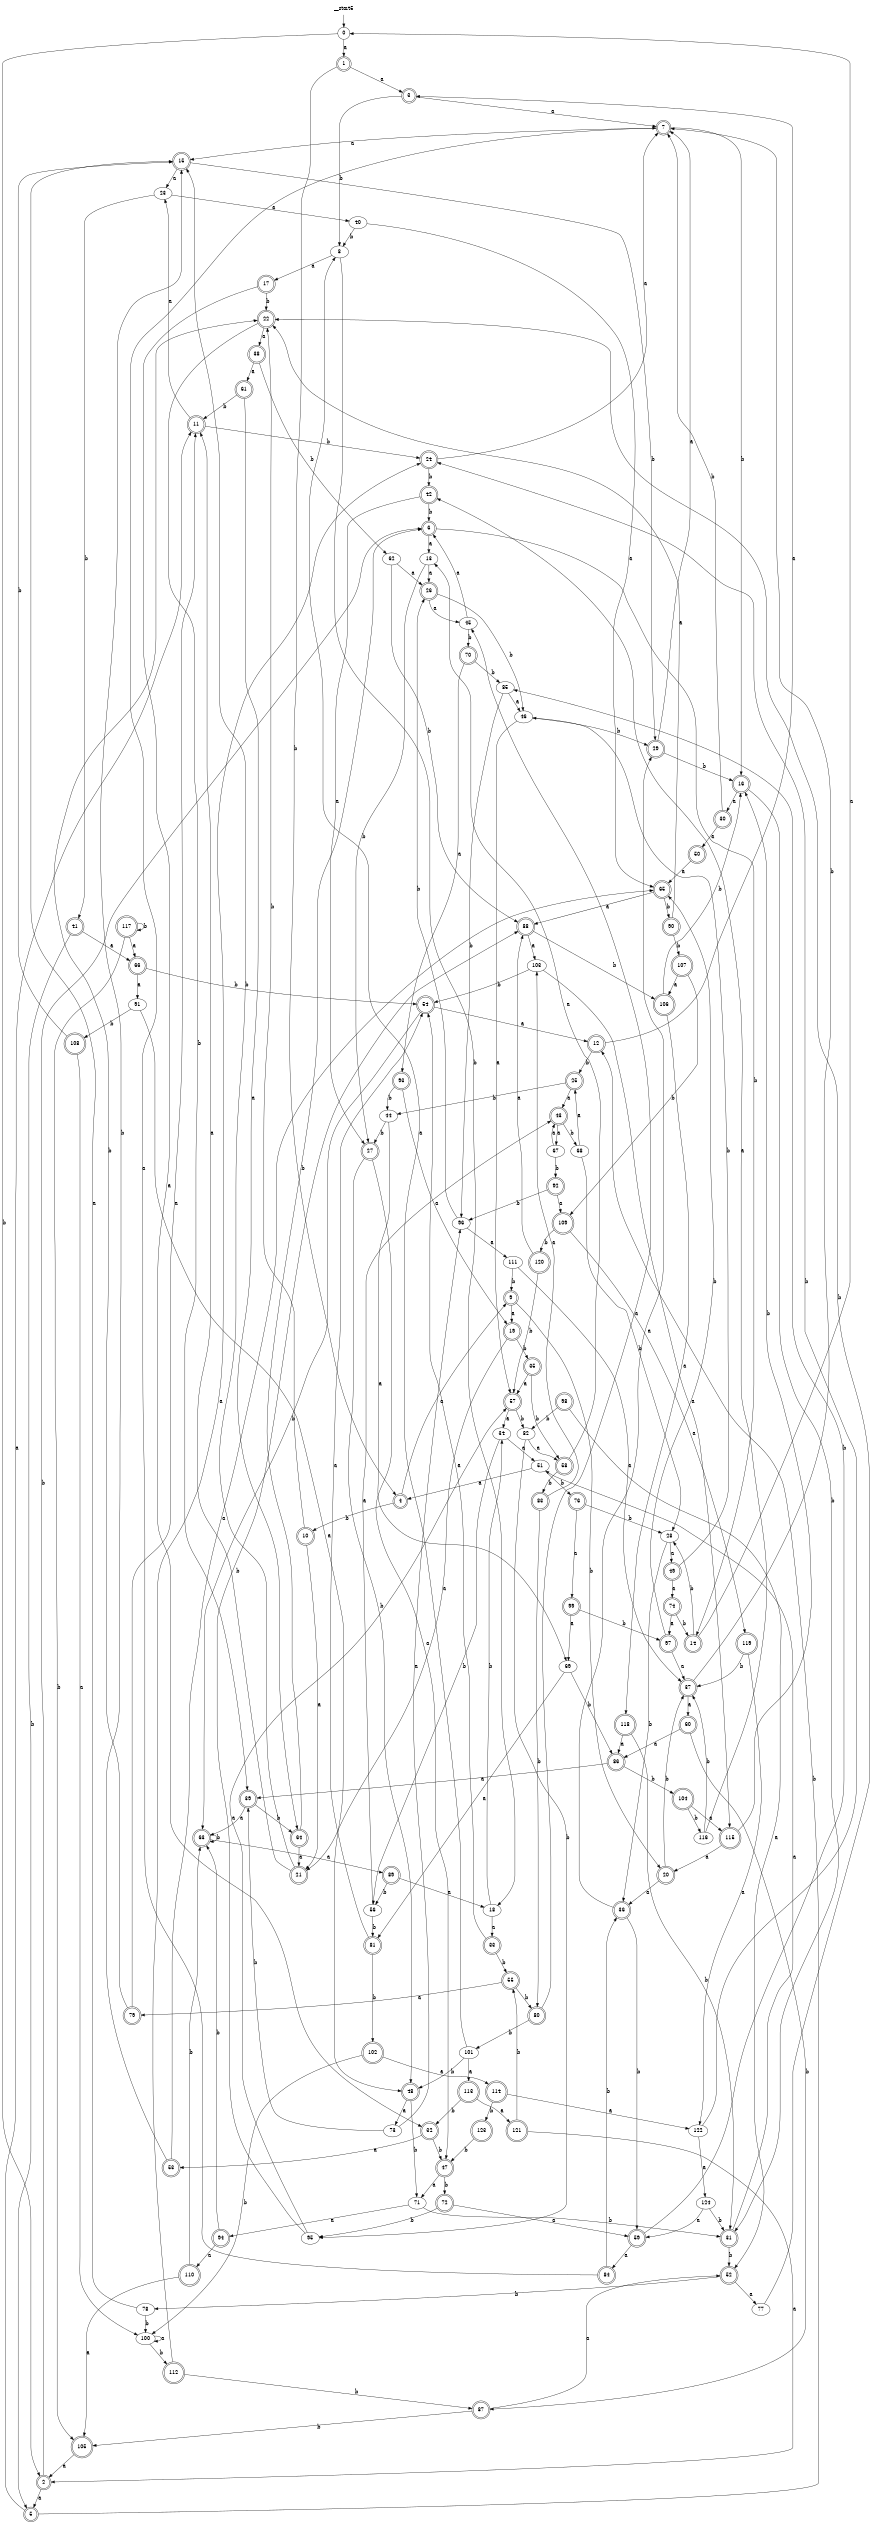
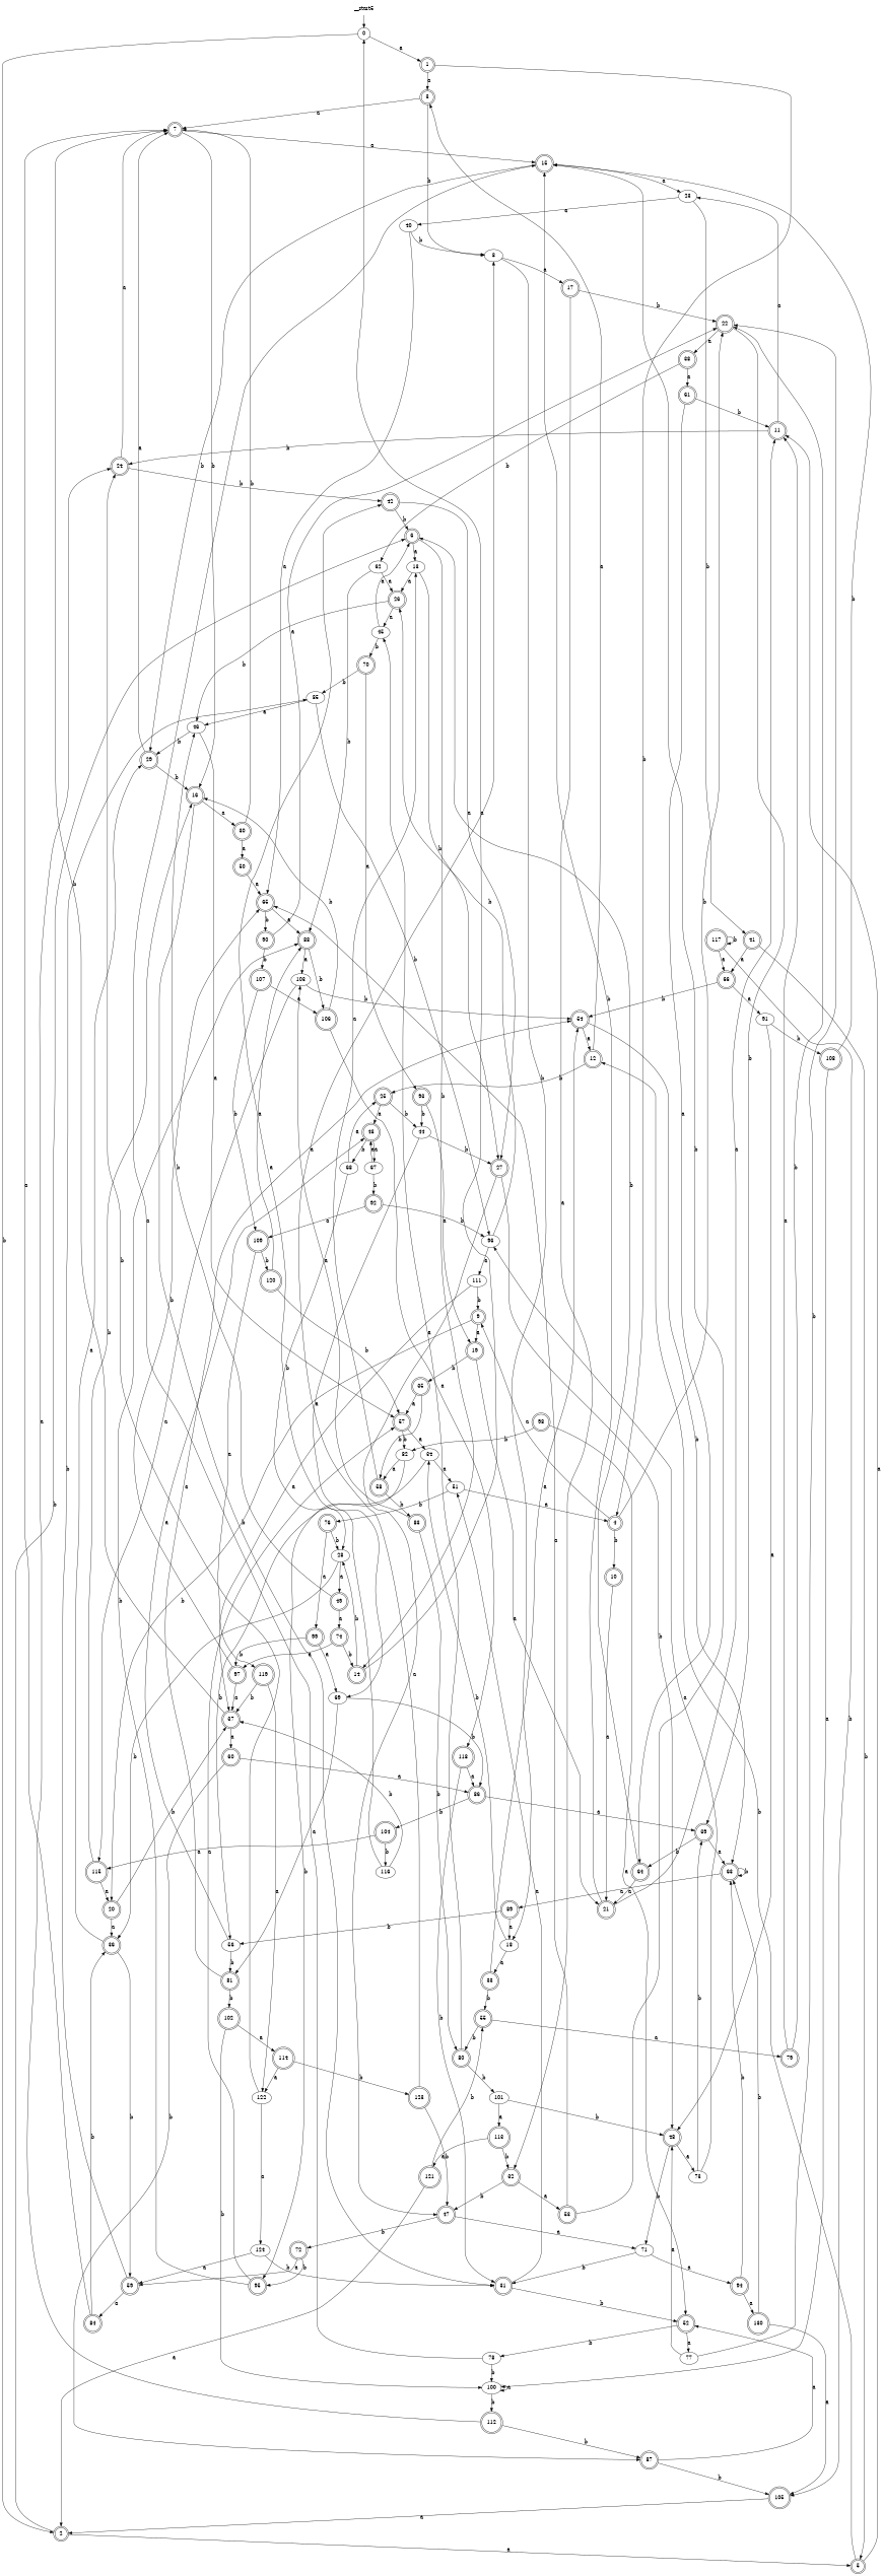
  digraph {
    node [shape=doublecircle]
    n1 [label=__start5 shape=none]
    0 [shape=circle]
    1
    2
    3
    4
    5
    6
    7
    8 [shape=""]
    9
    10
    11
    12
    13 [shape=""]
    14
    15
    16
    17
    18 [shape=""]
    19
    20
    21
    22
    23 [shape=""]
    24
    25
    26
    27
    28 [shape=""]
    29
    30
    31
    32
    33
    34 [shape=""]
    35
    36
    37
    38
    39
    40 [shape=""]
    41
    42
    43
    44 [shape=""]
    45 [shape=""]
    46 [shape=""]
    47
    48
    49
    50
    51 [shape=""]
    52
    53
    54
    55
    56 [shape=""]
    57
    58
    59
    60
    61
    62 [shape=""]
    63
    64
    65
    66
    67 [shape=""]
    68 [shape=""]
    69 [shape=""]
    70
    71 [shape=""]
    72
    73 [shape=""]
    74
    76
    77 [shape=""]
    78 [shape=""]
    79
    80
    81
    82 [shape=""]
    83
    84
    85 [shape=""]
    86
    87
    88
    89
    90
    91 [shape=""]
    92
    93
    94
-   95 [shape=""]
+   95
    96 [shape=""]
    97
    99
    100 [shape=""]
    101 [shape=""]
    102
    103 [shape=""]
    104
    105
    106
    107
    108
    109
-   110
+   110 [label=130]
    111 [shape=""]
    98
    112
    113
    114
    115
    116 [shape=""]
    118
    119
    120
    121
    122 [shape=""]
    123
    117
    124 [shape=""]
    n1 -> 0
    0 -> 1 [label=a]
    0 -> 2 [label=b]
    1 -> 3 [label=a]
    1 -> 4 [label=b]
    2 -> 5 [label=a]
    2 -> 6 [label=b]
    3 -> 7 [label=a]
    3 -> 8 [label=b]
    4 -> 9 [label=a]
    4 -> 10 [label=b]
    5 -> 11 [label=a]
    5 -> 12 [label=b]
    6 -> 13 [label=a]
    6 -> 14 [label=b]
    7 -> 15 [label=a]
    7 -> 16 [label=b]
    8 -> 17 [label=a]
    8 -> 18 [label=b]
    9 -> 19 [label=a]
    9 -> 20 [label=b]
    10 -> 21 [label=a]
-   10 -> 22 [label=b]
+   4 -> 22 [label=b]
    11 -> 23 [label=a]
    11 -> 24 [label=b]
    12 -> 3 [label=a]
    12 -> 25 [label=b]
    13 -> 26 [label=a]
    13 -> 27 [label=b]
    14 -> 0 [label=a]
    14 -> 28 [label=b]
    15 -> 23 [label=a]
    15 -> 29 [label=b]
    16 -> 30 [label=a]
    16 -> 31 [label=b]
    17 -> 22 [label=b]
    17 -> 32 [label=a]
    18 -> 33 [label=a]
    18 -> 34 [label=b]
    19 -> 21 [label=a]
    19 -> 35 [label=b]
    20 -> 36 [label=a]
    20 -> 37 [label=b]
    21 -> 11 [label=a]
    21 -> 15 [label=b]
    22 -> 38 [label=a]
    22 -> 39 [label=b]
    23 -> 40 [label=a]
    23 -> 41 [label=b]
    24 -> 7 [label=a]
    24 -> 42 [label=b]
    25 -> 43 [label=a]
    25 -> 44 [label=b]
    26 -> 45 [label=a]
    26 -> 46 [label=b]
    27 -> 47 [label=a]
    27 -> 48 [label=b]
    28 -> 36 [label=b]
    28 -> 49 [label=a]
    29 -> 7 [label=a]
    29 -> 16 [label=b]
    30 -> 7 [label=b]
    30 -> 50 [label=a]
    31 -> 51 [label=a]
    31 -> 52 [label=b]
    32 -> 47 [label=b]
    32 -> 53 [label=a]
    33 -> 54 [label=a]
    33 -> 55 [label=b]
    34 -> 51 [label=a]
    34 -> 56 [label=b]
    35 -> 57 [label=a]
    35 -> 58 [label=b]
    36 -> 29 [label=a]
    36 -> 59 [label=b]
    37 -> 7 [label=b]
    37 -> 60 [label=a]
    38 -> 61 [label=a]
    38 -> 62 [label=b]
    39 -> 63 [label=a]
    39 -> 64 [label=b]
    40 -> 8 [label=b]
    40 -> 65 [label=a]
    41 -> 5 [label=b]
    41 -> 66 [label=a]
    42 -> 6 [label=b]
    42 -> 27 [label=a]
    43 -> 67 [label=a]
    43 -> 68 [label=b]
    44 -> 27 [label=b]
    44 -> 69 [label=a]
    45 -> 6 [label=a]
    45 -> 70 [label=b]
    46 -> 29 [label=b]
    46 -> 57 [label=a]
    47 -> 71 [label=a]
    47 -> 72 [label=b]
    48 -> 71 [label=b]
    48 -> 73 [label=a]
    49 -> 46 [label=b]
    49 -> 74 [label=a]
    50 -> 65 [label=a]
    51 -> 4 [label=a]
    51 -> 76 [label=b]
    52 -> 77 [label=a]
    52 -> 78 [label=b]
    53 -> 15 [label=b]
    53 -> 65 [label=a]
    54 -> 12 [label=a]
    54 -> 63 [label=b]
    55 -> 79 [label=a]
    55 -> 80 [label=b]
    56 -> 43 [label=a]
    56 -> 81 [label=b]
    57 -> 34 [label=a]
    57 -> 82 [label=b]
    58 -> 13 [label=a]
    58 -> 83 [label=b]
    59 -> 84 [label=a]
    59 -> 85 [label=b]
    60 -> 86 [label=a]
    60 -> 87 [label=b]
    61 -> 11 [label=b]
    61 -> 64 [label=a]
    62 -> 26 [label=a]
    62 -> 88 [label=b]
    63 -> 63 [label=b]
    63 -> 89 [label=a]
    64 -> 6 [label=b]
    64 -> 21 [label=a]
    65 -> 88 [label=a]
    65 -> 90 [label=b]
    66 -> 54 [label=b]
    66 -> 91 [label=a]
    67 -> 43 [label=a]
    67 -> 92 [label=b]
    68 -> 25 [label=a]
    68 -> 28 [label=b]
    69 -> 81 [label=a]
    69 -> 86 [label=b]
    70 -> 85 [label=b]
    70 -> 93 [label=a]
    71 -> 31 [label=b]
    71 -> 94 [label=a]
    72 -> 59 [label=a]
    72 -> 95 [label=b]
    73 -> 39 [label=b]
    73 -> 96 [label=a]
    74 -> 14 [label=b]
    74 -> 97 [label=a]
    76 -> 28 [label=b]
    76 -> 99 [label=a]
    77 -> 22 [label=b]
+   77 -> 48 [label=a]
    78 -> 15 [label=a]
    78 -> 100 [label=b]
    79 -> 11 [label=a]
    79 -> 22 [label=b]
    80 -> 45 [label=a]
    80 -> 101 [label=b]
    81 -> 54 [label=a]
    81 -> 102 [label=b]
    82 -> 58 [label=a]
    82 -> 95 [label=b]
    83 -> 80 [label=b]
    83 -> 103 [label=a]
    84 -> 7 [label=a]
    84 -> 36 [label=b]
    85 -> 46 [label=a]
    85 -> 96 [label=b]
    86 -> 39 [label=a]
    86 -> 104 [label=b]
    87 -> 52 [label=a]
    87 -> 105 [label=b]
    88 -> 103 [label=a]
    88 -> 106 [label=b]
    89 -> 18 [label=a]
    89 -> 56 [label=b]
    90 -> 22 [label=a]
    90 -> 107 [label=b]
    91 -> 48 [label=a]
    91 -> 108 [label=b]
    92 -> 96 [label=b]
    92 -> 109 [label=a]
    93 -> 19 [label=a]
    93 -> 44 [label=b]
    94 -> 63 [label=b]
    94 -> 110 [label=a]
    95 -> 57 [label=a]
    95 -> 88 [label=b]
    96 -> 26 [label=b]
    96 -> 111 [label=a]
    97 -> 37 [label=a]
    97 -> 65 [label=b]
    99 -> 69 [label=a]
    99 -> 97 [label=b]
    100 -> 100 [label=a]
    100 -> 112 [label=b]
    101 -> 48 [label=b]
    101 -> 113 [label=a]
    102 -> 100 [label=b]
    102 -> 114 [label=a]
    103 -> 54 [label=b]
    103 -> 115 [label=a]
    104 -> 115 [label=a]
    104 -> 116 [label=b]
    105 -> 2 [label=a]
    106 -> 16 [label=b]
    106 -> 118 [label=a]
    107 -> 106 [label=a]
    107 -> 109 [label=b]
    108 -> 15 [label=b]
    108 -> 100 [label=a]
    109 -> 119 [label=a]
    109 -> 120 [label=b]
    110 -> 63 [label=b]
    110 -> 105 [label=a]
    111 -> 9 [label=b]
    111 -> 37 [label=a]
    98 -> 52 [label=a]
    98 -> 82 [label=b]
    112 -> 24 [label=a]
    112 -> 87 [label=b]
    113 -> 32 [label=b]
    113 -> 121 [label=a]
    114 -> 122 [label=a]
    114 -> 123 [label=b]
    115 -> 16 [label=b]
    115 -> 20 [label=a]
    116 -> 37 [label=b]
    116 -> 42 [label=a]
    118 -> 31 [label=b]
    118 -> 86 [label=a]
    119 -> 37 [label=b]
    119 -> 122 [label=a]
    120 -> 57 [label=b]
    120 -> 88 [label=a]
    121 -> 2 [label=a]
    121 -> 55 [label=b]
    122 -> 24 [label=b]
    122 -> 124 [label=a]
-   101 -> 8 [label=a]
+   123 -> 8 [label=a]
    123 -> 47 [label=b]
    117 -> 66 [label=a]
    117 -> 105 [label=b]
    117 -> 117 [label=b]
    124 -> 31 [label=b]
    124 -> 59 [label=a]
  }
